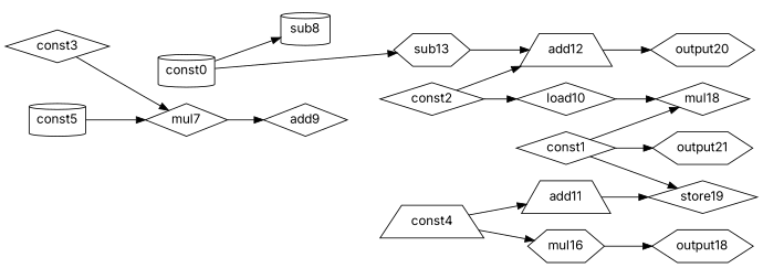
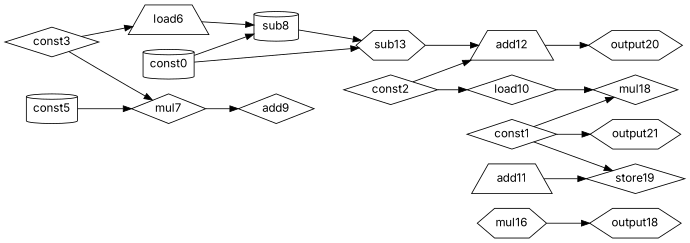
  digraph {
    fontname=Inter
    rankdir=LR
    node [fontname=Inter opcode=const shape=diamond]
    edge [fontname=Inter operand=0]
    const0 [shape=cylinder]
    sub8 [opcode=sub shape=cylinder]
    sub13 [opcode=sub shape=hexagon]
    n4 [label=add12 opcode=add shape=trapezium]
    n5 [label=mul18 opcode=mul]
    const1
    store19 [opcode=store]
    output21 [opcode=output shape=hexagon]
    load10 [opcode=load]
    const2
    output20 [opcode=output shape=hexagon]
+   load6 [opcode=load shape=trapezium]
    const3
    mul7 [opcode=mul]
    add9 [opcode=add]
-   const4 [shape=trapezium]
    add11 [opcode=add shape=trapezium]
    mul16 [opcode=mul shape=hexagon]
    output18 [opcode=output shape=hexagon]
    const5 [shape=cylinder]
    const0 -> sub8
    const0 -> sub13
+   sub8 -> sub13 [operand=1]
    sub13 -> n4 [operand=1]
    n4 -> output20
    const1 -> n5
    const1 -> store19
    const1 -> output21
    load10 -> n5 [operand=1]
    const2 -> n4
    const2 -> load10
+   load6 -> sub8 [operand=1]
+   const3 -> load6
    const3 -> mul7
    mul7 -> add9
-   const4 -> add11 [operand=1]
-   const4 -> mul16
    add11 -> store19 [operand=1]
    mul16 -> output18
    const5 -> mul7 [operand=1]
  }
